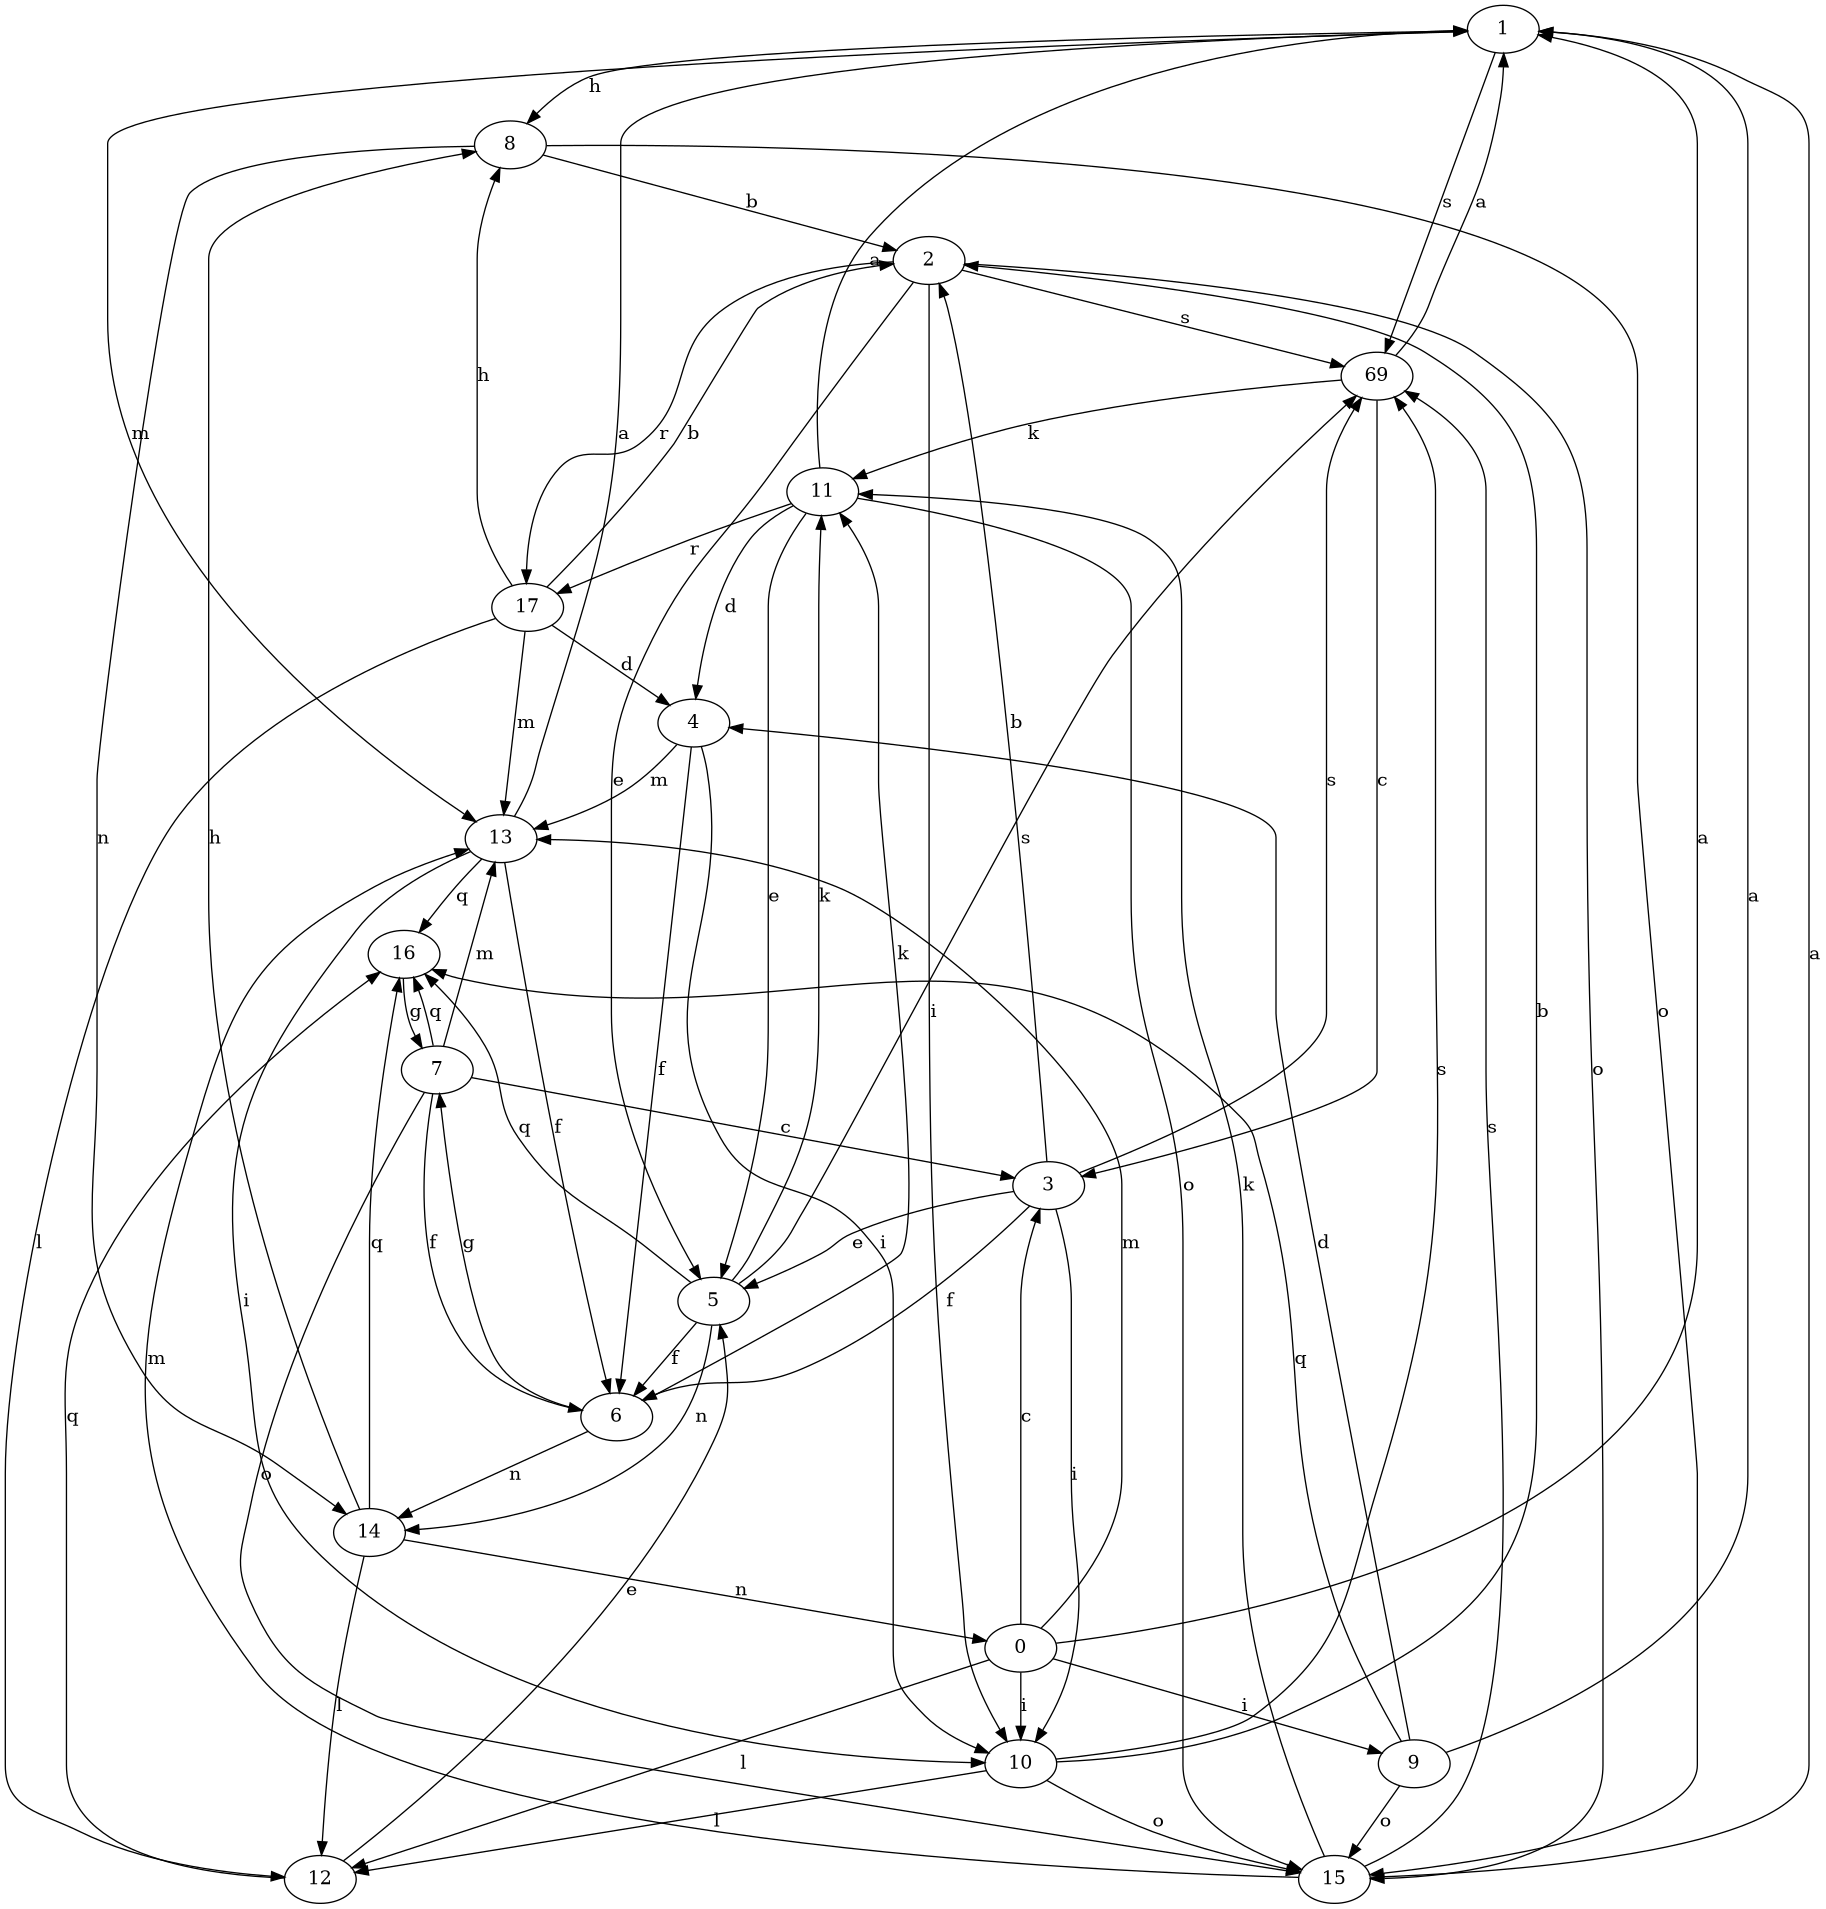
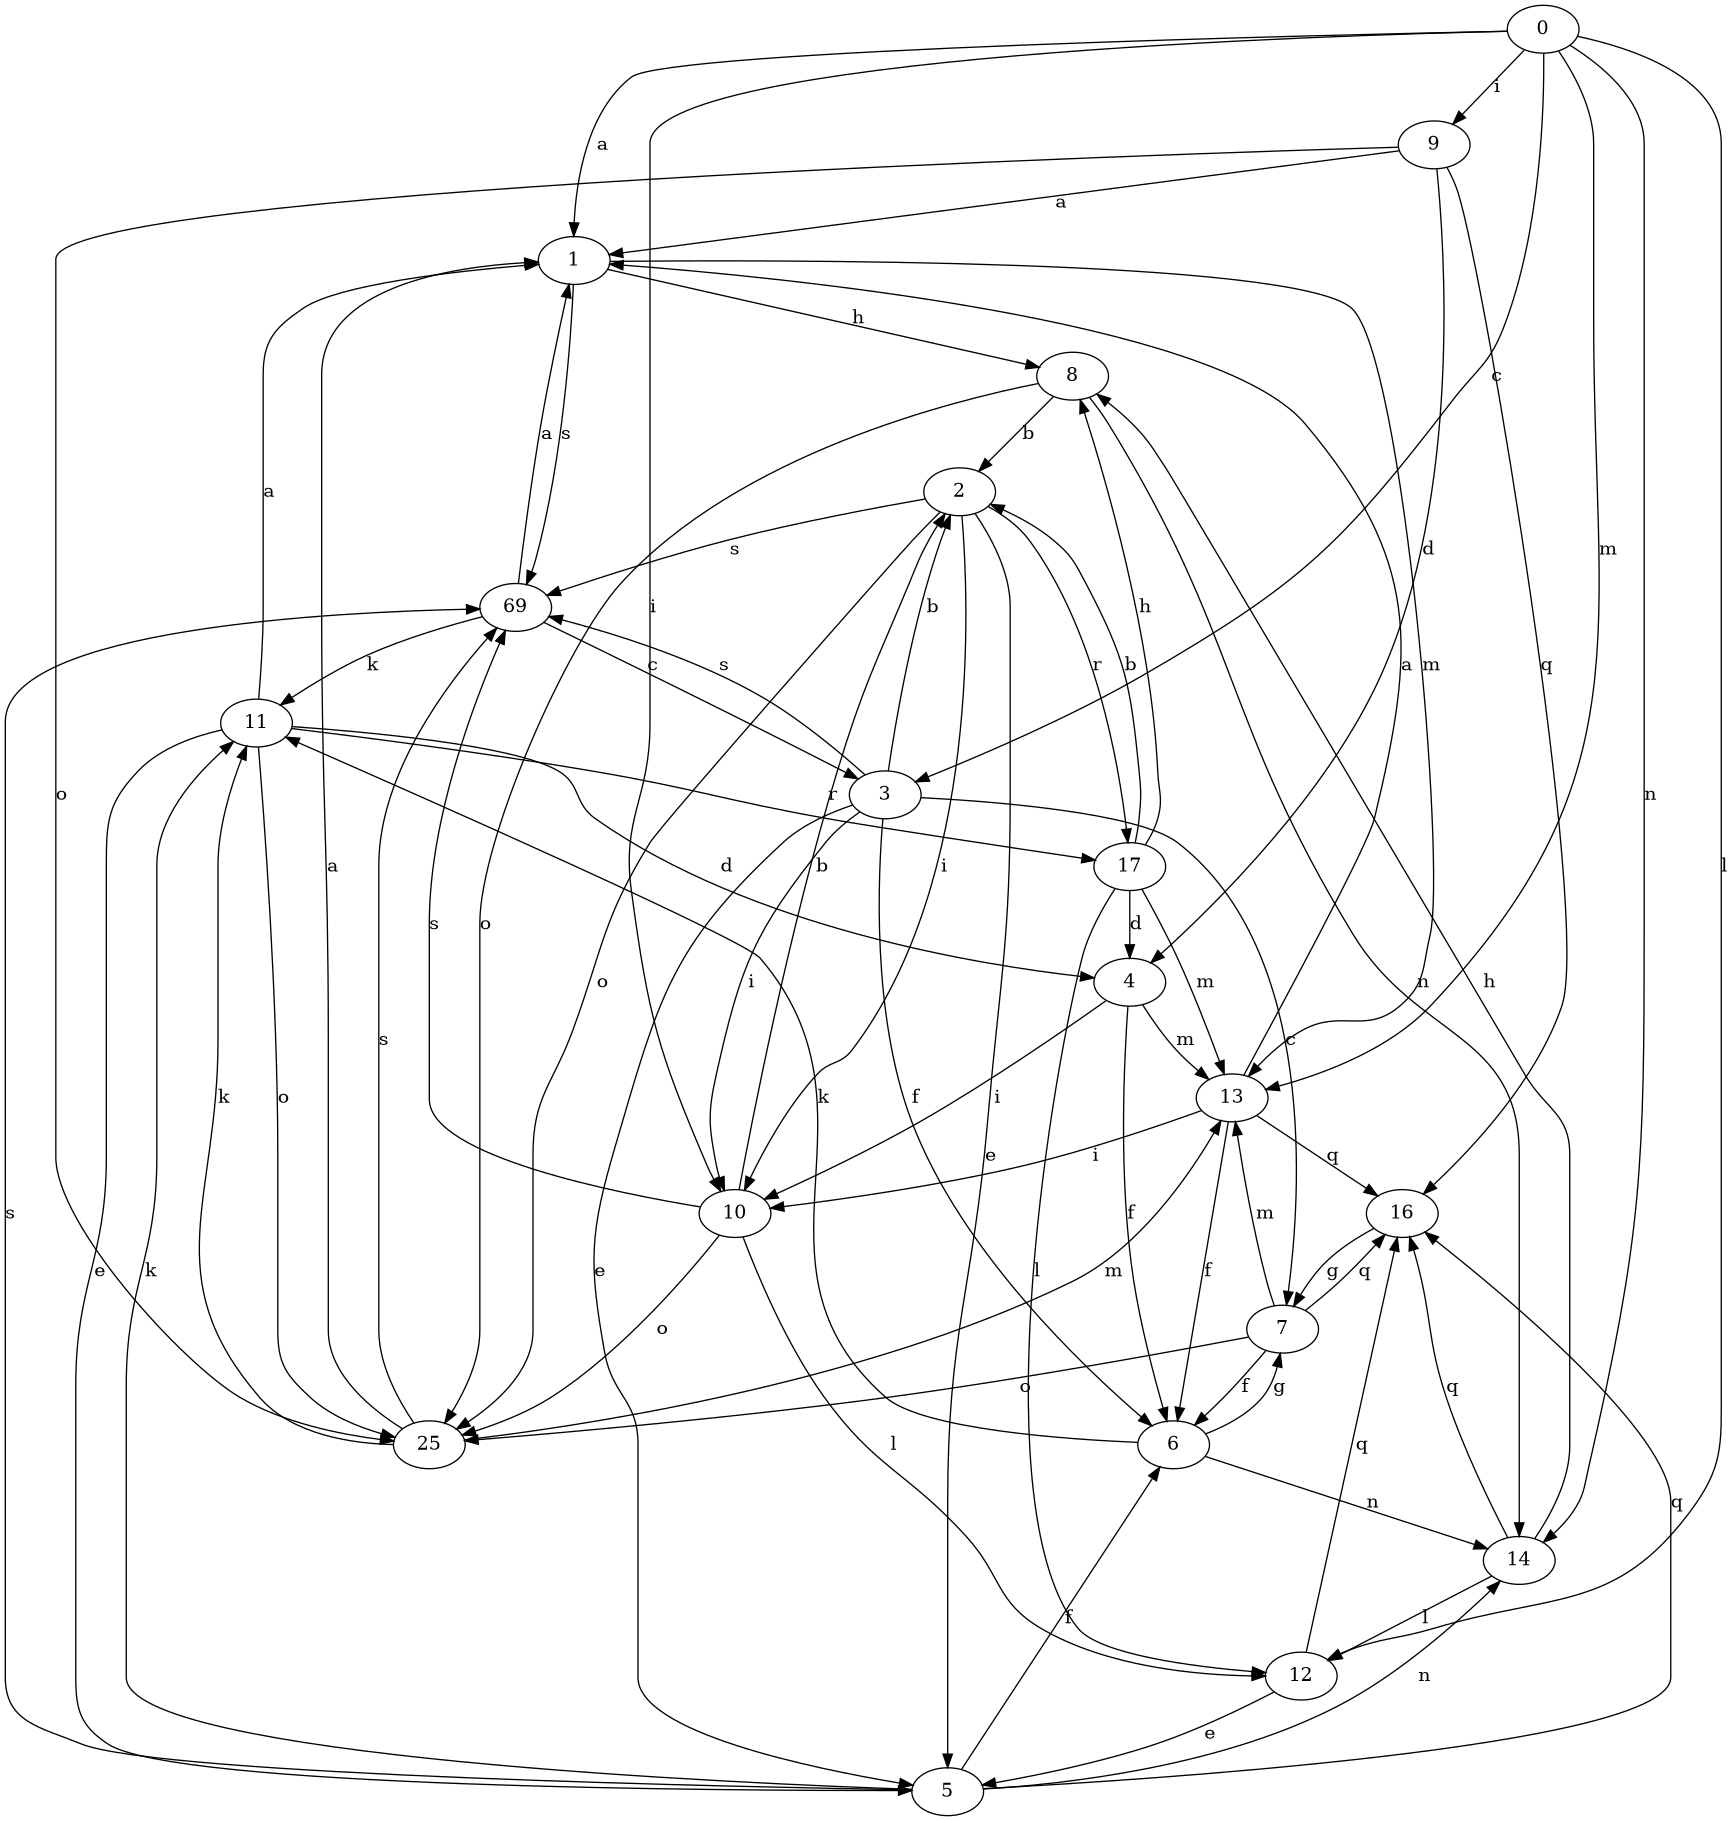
  strict digraph {
    1
    8
    13
    n4 [label=69]
    2
-   15
+   15 [label=25]
    14
    10
    6
    16
    3
    11
    5
    17
    12
    4
    7
    0
    9
    1 -> 8 [label=h]
    1 -> 13 [label=m]
    1 -> n4 [label=s]
    8 -> 2 [label=b]
    8 -> 15 [label=o]
    8 -> 14 [label=n]
    13 -> 1 [label=a]
    13 -> 10 [label=i]
    13 -> 6 [label=f]
    13 -> 16 [label=q]
    n4 -> 1 [label=a]
    n4 -> 3 [label=c]
    n4 -> 11 [label=k]
    2 -> n4 [label=s]
    2 -> 15 [label=o]
    2 -> 10 [label=i]
    2 -> 5 [label=e]
    2 -> 17 [label=r]
    15 -> 1 [label=a]
    15 -> 13 [label=m]
    15 -> n4 [label=s]
    15 -> 11 [label=k]
    14 -> 8 [label=h]
    14 -> 16 [label=q]
    14 -> 12 [label=l]
    10 -> n4 [label=s]
    10 -> 2 [label=b]
    10 -> 15 [label=o]
    10 -> 12 [label=l]
    6 -> 14 [label=n]
    6 -> 11 [label=k]
    6 -> 7 [label=g]
    16 -> 7 [label=g]
    3 -> n4 [label=s]
    3 -> 2 [label=b]
    3 -> 10 [label=i]
    3 -> 6 [label=f]
    3 -> 5 [label=e]
    11 -> 1 [label=a]
    11 -> 15 [label=o]
    11 -> 5 [label=e]
    11 -> 17 [label=r]
    11 -> 4 [label=d]
    5 -> n4 [label=s]
    5 -> 14 [label=n]
    5 -> 6 [label=f]
    5 -> 16 [label=q]
    5 -> 11 [label=k]
    17 -> 8 [label=h]
    17 -> 13 [label=m]
    17 -> 2 [label=b]
    17 -> 12 [label=l]
    17 -> 4 [label=d]
    12 -> 16 [label=q]
    12 -> 5 [label=e]
    4 -> 13 [label=m]
    4 -> 10 [label=i]
    4 -> 6 [label=f]
    7 -> 13 [label=m]
    7 -> 15 [label=o]
    7 -> 6 [label=f]
    7 -> 16 [label=q]
-   7 -> 3 [label=c]
+   3 -> 7 [label=c]
    0 -> 1 [label=a]
    0 -> 13 [label=m]
-   14 -> 0 [label=n]
+   0 -> 14 [label=n]
    0 -> 10 [label=i]
    0 -> 3 [label=c]
    0 -> 12 [label=l]
    0 -> 9 [label=i]
    9 -> 1 [label=a]
    9 -> 15 [label=o]
    9 -> 16 [label=q]
    9 -> 4 [label=d]
  }
